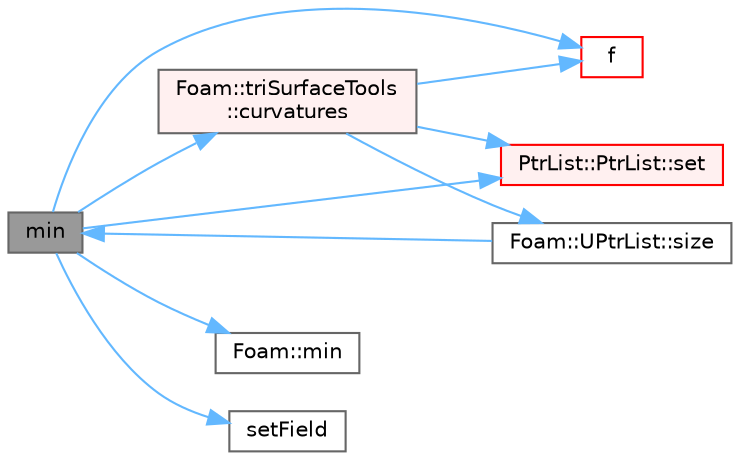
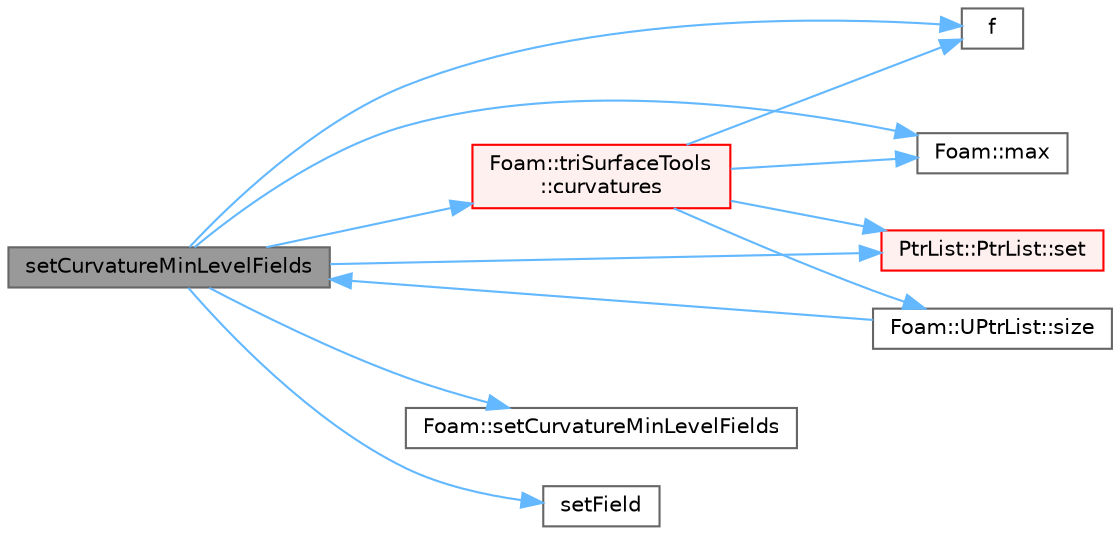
  digraph {
    rankdir=LR
    node [color=grey40 fillcolor=white fontname=Helvetica fontsize=10 shape=box style=filled]
    edge [color=steelblue1 fontname=Helvetica fontsize=10 labelfontname=Helvetica labelfontsize=10 style=solid]
-   n1 [color=gray40 fillcolor=grey60 fontcolor=black height=0.2 label=min width=0.4]
-   n2 [fillcolor="#FFF0F0" height=0.2 label="Foam::triSurfaceTools\l::curvatures" width=0.4]
-   n3 [color=red height=0.2 label=f width=0.4]
+   n1 [color=gray40 fillcolor=grey60 fontcolor=black height=0.2 label=setCurvatureMinLevelFields width=0.4]
+   n2 [color=red fillcolor="#FFF0F0" height=0.2 label="Foam::triSurfaceTools\l::curvatures" width=0.4]
+   n3 [height=0.2 label=f width=0.4]
+   n4 [height=0.2 label="Foam::max" width=0.4]
    n5 [color=red fillcolor="#FFF0F0" height=0.2 label="PtrList::PtrList::set" width=0.4]
-   n6 [height=0.2 label="Foam::min" width=0.4]
+   n6 [height=0.2 label="Foam::setCurvatureMinLevelFields" width=0.4]
    n7 [height=0.2 label=setField width=0.4]
    n8 [height=0.2 label="Foam::UPtrList::size" width=0.4]
    n1 -> n2
    n1 -> n3
+   n1 -> n4
    n1 -> n5
    n1 -> n6
    n1 -> n7
    n2 -> n3
+   n2 -> n4
    n2 -> n5
    n2 -> n8
    n8 -> n1
  }
